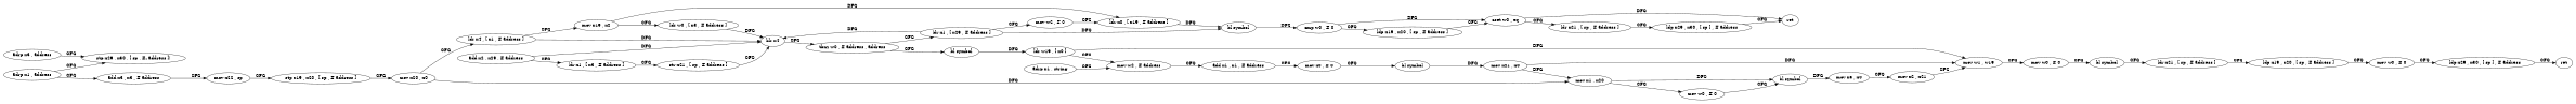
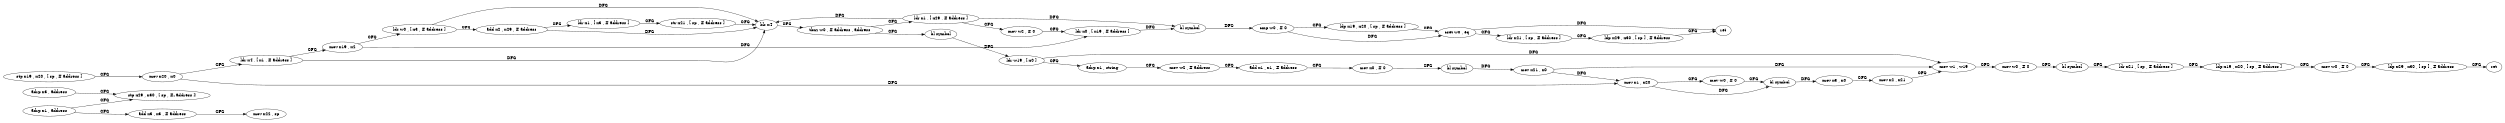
  digraph {
    rankdir=LR
    n1 [label="adrp x3 , address"]
    n2 [label="stp x29 , x30 , [ sp , #- address ]!"]
    n3 [label="adrp x1 , address"]
    n4 [label="add x3 , x3 , # address"]
    n5 [label="mov x22 , sp"]
    n6 [label="stp x19 , x20 , [ sp , # address ]"]
    n7 [label="mov x20 , x0"]
    n8 [label="ldr x4 , [ x1 , # address ]"]
    n9 [label="mov x1 , x20"]
    n10 [label="mov x19 , x2"]
    n11 [label="blr x4"]
    n12 [label="mov w0 , # 0"]
    n13 [label="bl symbol"]
    n14 [label="ldr w0 , [ x3 , # address ]"]
    n15 [label="ldr x0 , [ x19 , # address ]"]
    n16 [label="tbnz w0 , # address , address"]
    n17 [label="add x2 , x29 , # address"]
    n18 [label="bl symbol"]
    n19 [label="ldr x1 , [ x3 , # address ]"]
    n20 [label="str x21 , [ sp , # address ]"]
    n21 [label="bl symbol"]
    n22 [label="ldr x1 , [ x29 , # address ]"]
    n23 [label="ldr w19 , [ x0 ]"]
    n24 [label="mov w2 , # 0"]
    n25 [label="adrp x1 , string"]
    n26 [label="mov w1 , w19"]
    n27 [label="cmp w0 , # 0"]
    n28 [label="mov w2 , # address"]
    n29 [label="mov w0 , # 0"]
    n30 [label="add x1 , x1 , # address"]
    n31 [label="mov x0 , # 0"]
    n32 [label="bl symbol"]
    n33 [label="mov x21 , x0"]
    n34 [label="mov x2 , x21"]
    n35 [label="mov x3 , x0"]
    n36 [label="bl symbol"]
    n37 [label="ldr x21 , [ sp , # address ]"]
    n38 [label="ldp x19 , x20 , [ sp , # address ]"]
    n39 [label="mov w0 , # 0"]
    n40 [label="ldp x29 , x30 , [ sp ] , # address"]
    n41 [label=ret]
    n42 [label="ldp x19 , x20 , [ sp , # address ]"]
    n43 [label="cset w0 , eq"]
    n44 [label="ldr x21 , [ sp , # address ]"]
    n45 [label=ret]
    n46 [label="ldp x29 , x30 , [ sp ] , # address"]
    n1 -> n2 [label=CFG]
    n3 -> n2 [label=CFG]
    n3 -> n4 [label=CFG]
    n4 -> n5 [label=CFG]
-   n5 -> n6 [label=CFG]
    n6 -> n7 [label=CFG]
    n7 -> n8 [label=CFG]
    n7 -> n9 [label=DFG]
    n8 -> n10 [label=CFG]
    n8 -> n11 [label=DFG]
    n9 -> n12 [label=CFG]
    n9 -> n13 [label=DFG]
    n10 -> n14 [label=CFG]
    n10 -> n15 [label=DFG]
    n11 -> n16 [label=CFG]
    n12 -> n13 [label=CFG]
    n13 -> n35 [label=DFG]
    n14 -> n11 [label=DFG]
+   n14 -> n17 [label=CFG]
    n15 -> n18 [label=DFG]
    n16 -> n21 [label=CFG]
    n16 -> n22 [label=CFG]
    n17 -> n11 [label=DFG]
    n17 -> n19 [label=CFG]
    n18 -> n27 [label=DFG]
    n19 -> n20 [label=CFG]
    n20 -> n11 [label=CFG]
    n21 -> n23 [label=DFG]
    n22 -> n11 [label=DFG]
    n22 -> n18 [label=DFG]
    n22 -> n24 [label=CFG]
-   n23 -> n28 [label=CFG]
+   n23 -> n25 [label=CFG]
    n23 -> n26 [label=DFG]
    n24 -> n15 [label=CFG]
    n25 -> n28 [label=CFG]
    n26 -> n29 [label=CFG]
    n27 -> n42 [label=CFG]
    n27 -> n43 [label=DFG]
    n28 -> n30 [label=CFG]
    n29 -> n36 [label=CFG]
    n30 -> n31 [label=CFG]
    n31 -> n32 [label=CFG]
    n32 -> n33 [label=DFG]
    n33 -> n9 [label=DFG]
    n33 -> n26 [label=DFG]
    n34 -> n26 [label=CFG]
    n35 -> n34 [label=CFG]
    n36 -> n37 [label=CFG]
    n37 -> n38 [label=CFG]
    n38 -> n39 [label=CFG]
    n39 -> n40 [label=CFG]
    n40 -> n41 [label=CFG]
    n42 -> n43 [label=CFG]
    n43 -> n44 [label=CFG]
    n43 -> n45 [label=DFG]
    n44 -> n46 [label=CFG]
    n46 -> n45 [label=CFG]
  }
